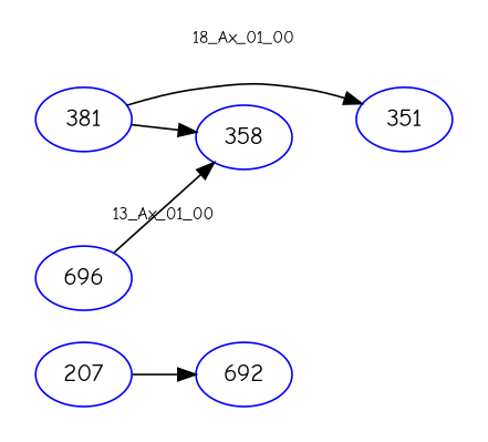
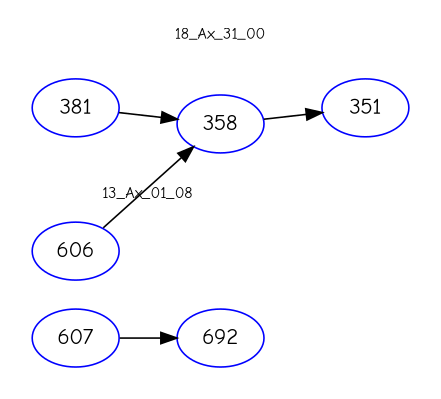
  digraph {
    fontname="Comic Neue"
    rankdir=LR
    node [color=blue fontname="Comic Neue"]
    edge [color=black fontname="Comic Neue"]
    n1 [label=381]
    n2 [label=358]
    n3 [label=351]
-   n4 [label=696]
-   n5 [label=207]
+   n4 [label=606]
+   n5 [label=607]
    n6 [label=692]
    subgraph cluster_1 {
      color=white
      fontsize=10
-     label="18_Ax_01_00"
+     label="18_Ax_31_00"
      n1
      n2
      n3
    }
    subgraph cluster_2 {
      color=white
      fontsize=10
-     label="13_Ax_01_00"
+     label="13_Ax_01_08"
      n4
      n5
      n6
    }
    n1 -> n2
-   n1 -> n3
+   n2 -> n3
    n4 -> n2
    n5 -> n6
  }
